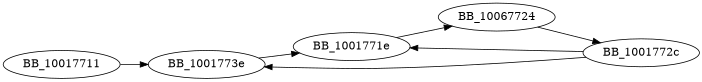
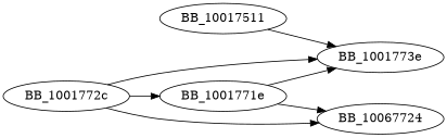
  digraph {
    rankdir=LR
-   BB_10017711
+   BB_10017711 [label=BB_10017511]
    BB_1001773e
    BB_1001771e
    n4 [label=BB_10067724]
    BB_1001772c
    BB_10017711 -> BB_1001773e
-   BB_1001773e -> BB_1001771e
+   BB_1001771e -> BB_1001773e
    BB_1001771e -> n4
-   n4 -> BB_1001772c
+   BB_1001772c -> n4
    BB_1001772c -> BB_1001773e
    BB_1001772c -> BB_1001771e
  }
